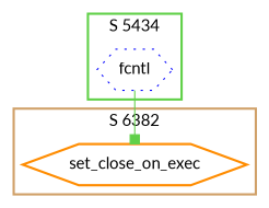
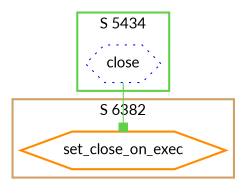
  digraph {
    fontname=Lato
    node [shape=hexagon fontname=Lato]
-   n1 [color=blue label=fcntl style=dotted]
+   n1 [color=blue label=close style=dotted]
    n2 [color=darkorange label=set_close_on_exec style=bold]
    subgraph cluster_1 {
      color="#60D048"
      label="S 5434"
      style=bold
      n1
    }
    subgraph cluster_2 {
      color="#D0A068"
      label="S 6382"
      style=bold
      n2
    }
    n1 -> n2 [color="#60D048" arrowhead=box fontname=Lato]
  }
